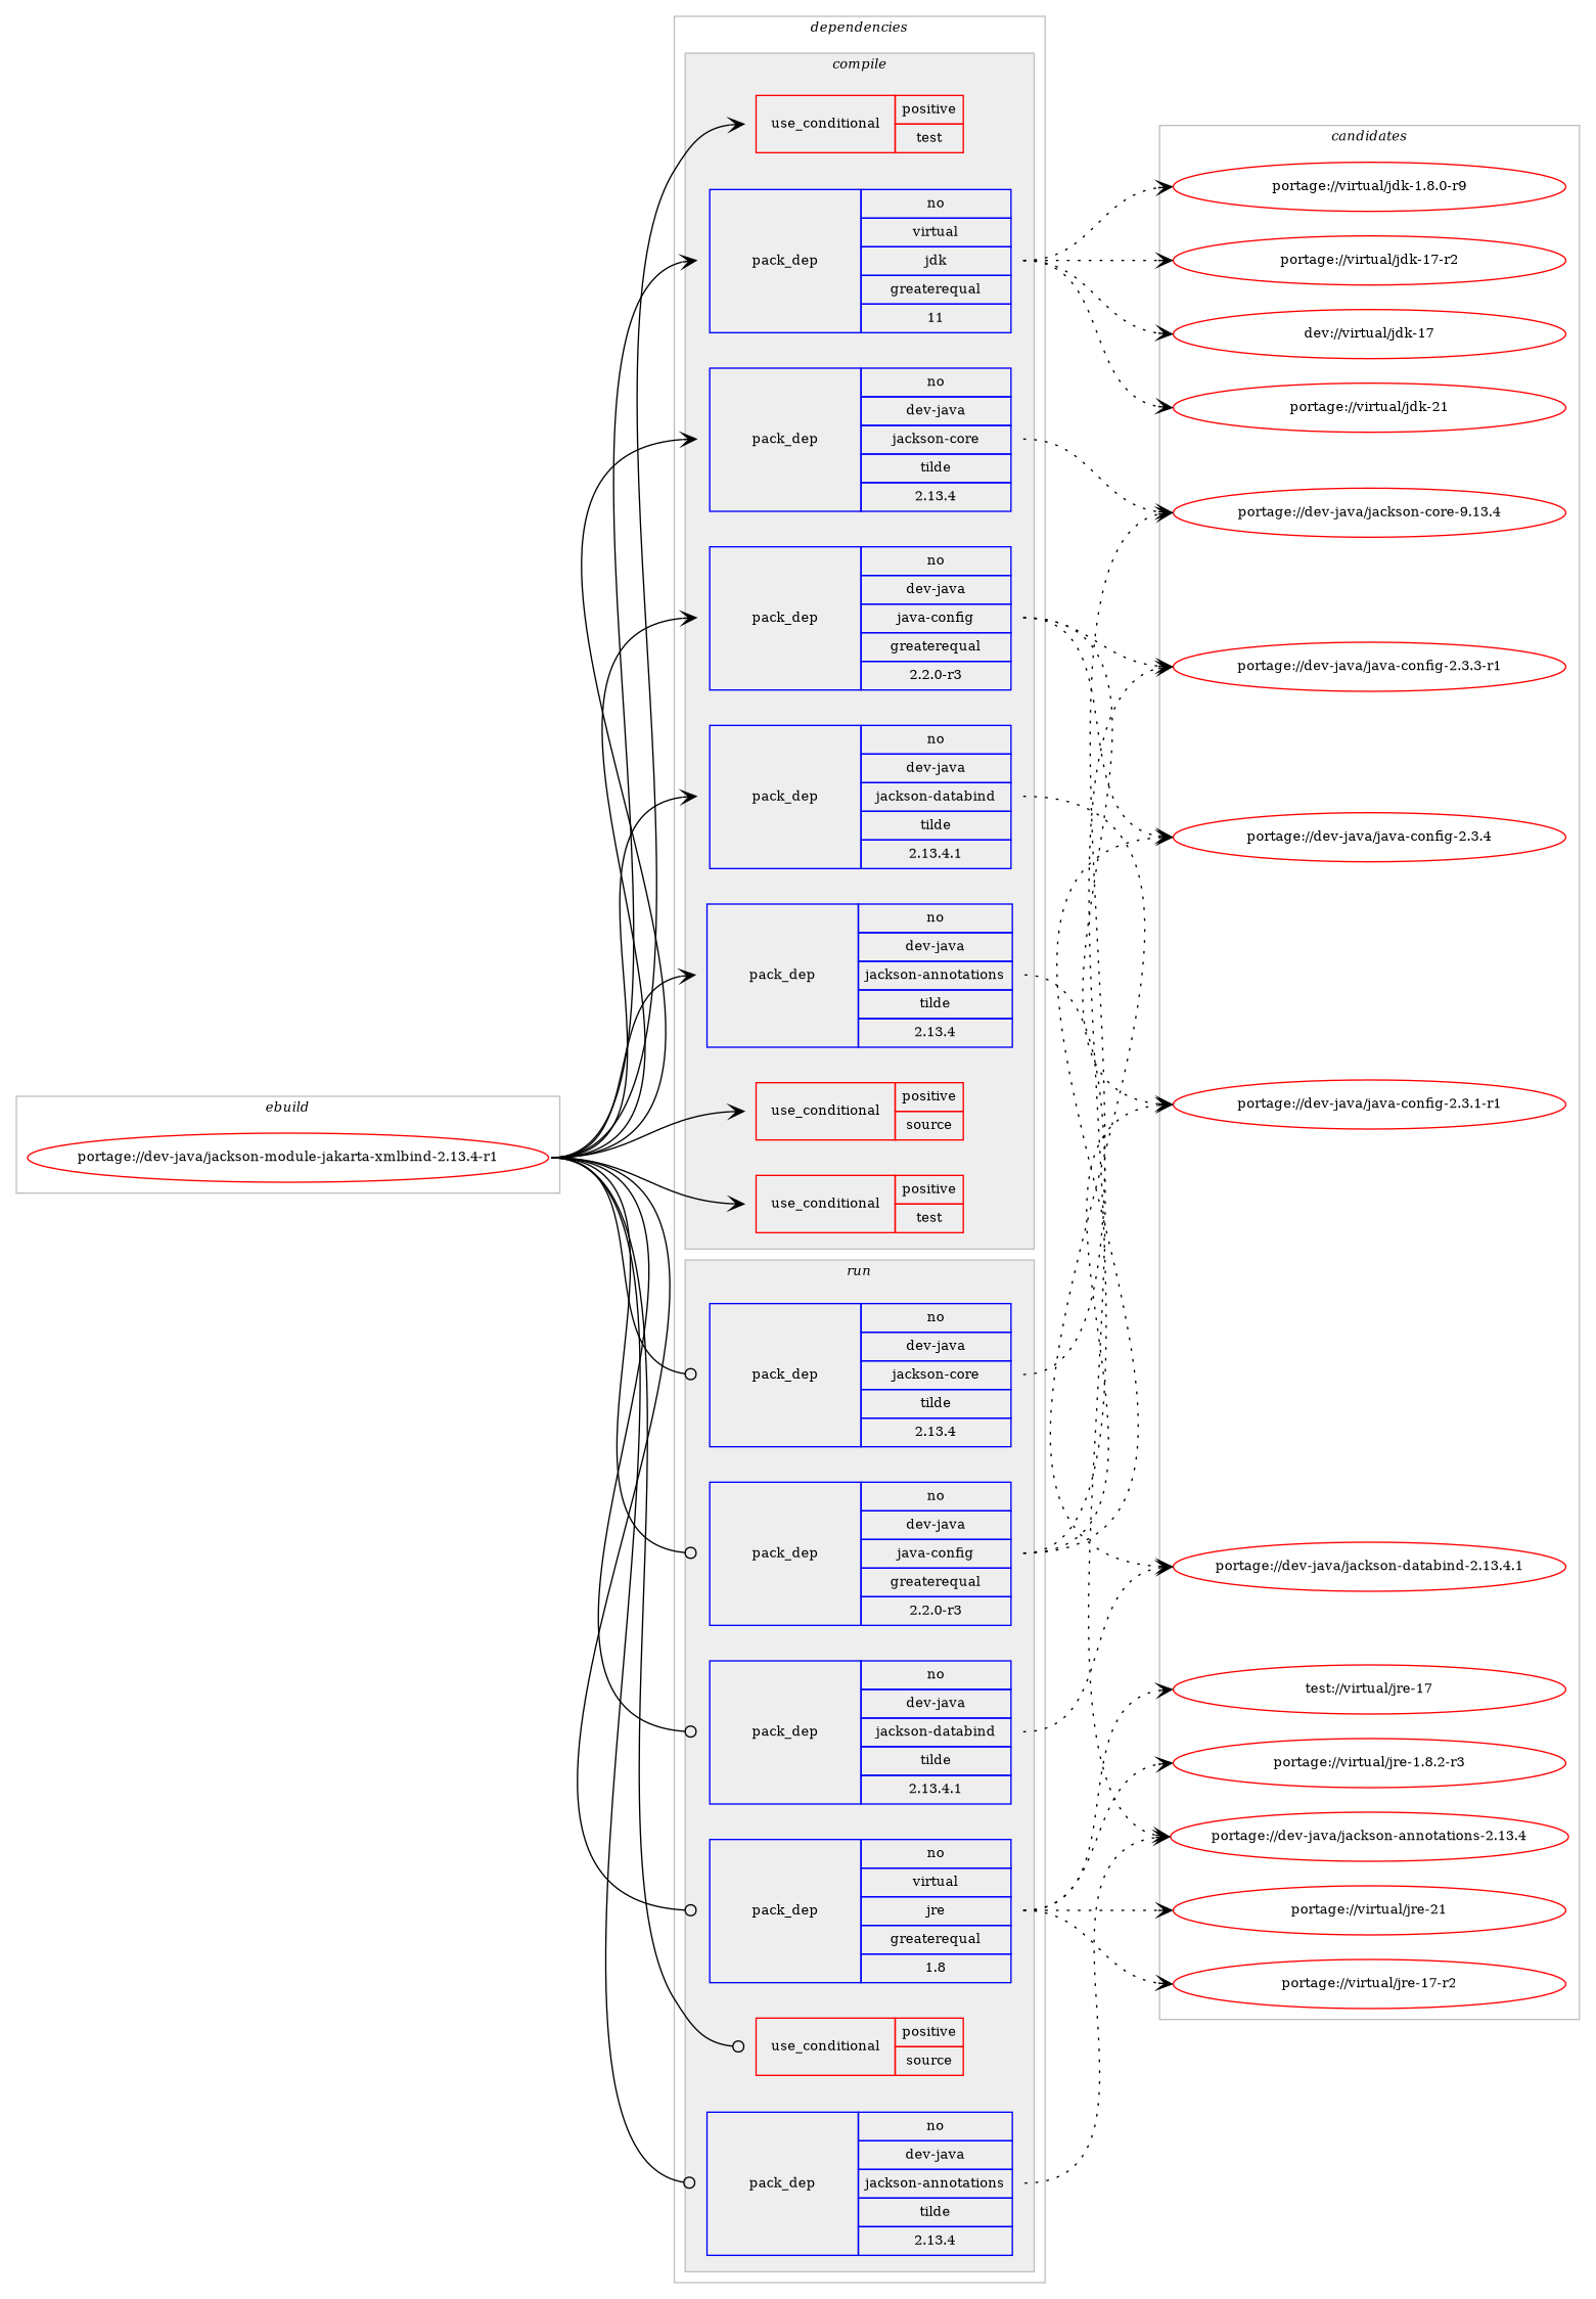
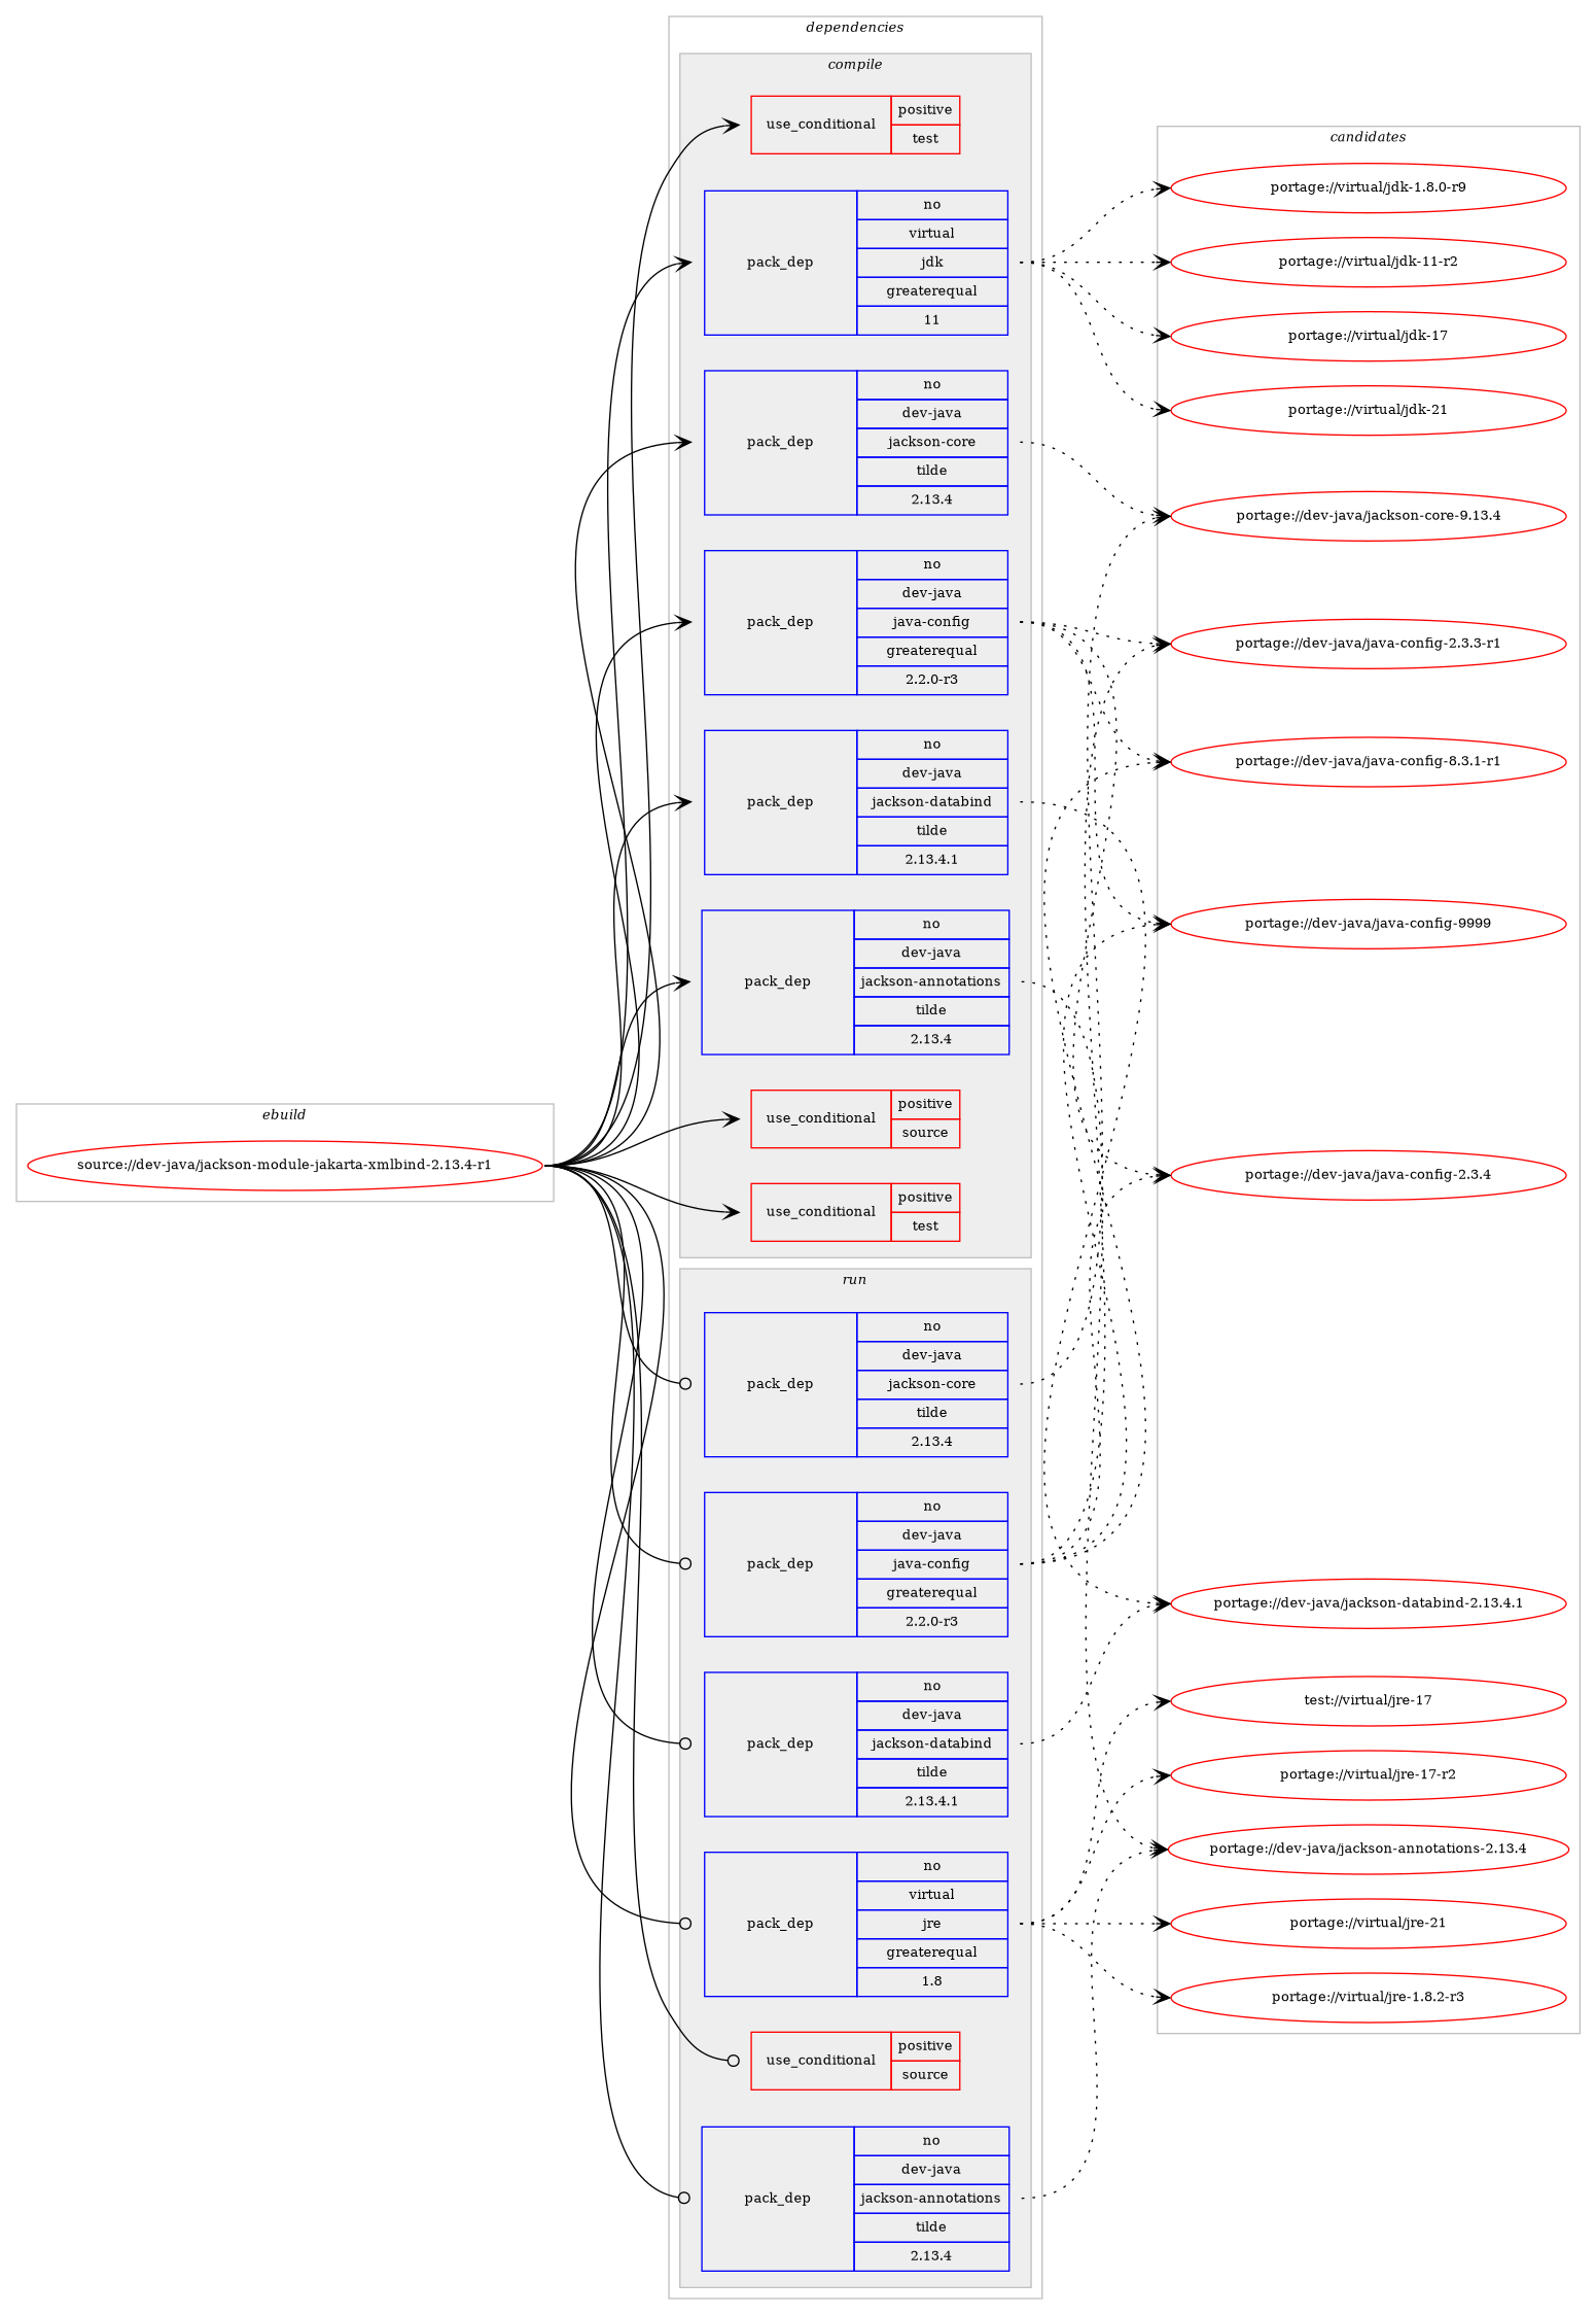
  digraph {
    compound=true
    concentrate=true
    fontname="DejaVu Serif"
    fontsize=10
    newrank=true
    rankdir=LR
    ranksep=1.5
    node [color=red fontname="DejaVu Serif" fontsize=10]
    edge [arrowhead=vee fontname="DejaVu Serif" headport=w style=dotted tailport=e weight=100]
-   n1 [label="portage://dev-java/jackson-module-jakarta-xmlbind-2.13.4-r1" width=4]
+   n1 [label="source://dev-java/jackson-module-jakarta-xmlbind-2.13.4-r1" width=4]
    n2 [label=<<TABLE BORDER="0" CELLBORDER="1" CELLSPACING="0" CELLPADDING="4"><TR><TD ROWSPAN="3" CELLPADDING="10">use_conditional</TD></TR><TR><TD>positive</TD></TR><TR><TD>source</TD></TR></TABLE>> shape=none]
    n3 [label=<<TABLE BORDER="0" CELLBORDER="1" CELLSPACING="0" CELLPADDING="4"><TR><TD ROWSPAN="3" CELLPADDING="10">use_conditional</TD></TR><TR><TD>positive</TD></TR><TR><TD>test</TD></TR></TABLE>> shape=none]
    n4 [label=<<TABLE BORDER="0" CELLBORDER="1" CELLSPACING="0" CELLPADDING="4"><TR><TD ROWSPAN="3" CELLPADDING="10">use_conditional</TD></TR><TR><TD>positive</TD></TR><TR><TD>test</TD></TR></TABLE>> shape=none]
    n5 [color=blue label=<<TABLE BORDER="0" CELLBORDER="1" CELLSPACING="0" CELLPADDING="4" WIDTH="220"><TR><TD ROWSPAN="6" CELLPADDING="30">pack_dep</TD></TR><TR><TD WIDTH="110">no</TD></TR><TR><TD>dev-java</TD></TR><TR><TD>jackson-annotations</TD></TR><TR><TD>tilde</TD></TR><TR><TD>2.13.4</TD></TR></TABLE>> shape=none]
    n6 [color=blue label=<<TABLE BORDER="0" CELLBORDER="1" CELLSPACING="0" CELLPADDING="4" WIDTH="220"><TR><TD ROWSPAN="6" CELLPADDING="30">pack_dep</TD></TR><TR><TD WIDTH="110">no</TD></TR><TR><TD>dev-java</TD></TR><TR><TD>jackson-core</TD></TR><TR><TD>tilde</TD></TR><TR><TD>2.13.4</TD></TR></TABLE>> shape=none]
    n7 [color=blue label=<<TABLE BORDER="0" CELLBORDER="1" CELLSPACING="0" CELLPADDING="4" WIDTH="220"><TR><TD ROWSPAN="6" CELLPADDING="30">pack_dep</TD></TR><TR><TD WIDTH="110">no</TD></TR><TR><TD>dev-java</TD></TR><TR><TD>jackson-databind</TD></TR><TR><TD>tilde</TD></TR><TR><TD>2.13.4.1</TD></TR></TABLE>> shape=none]
    n8 [color=blue label=<<TABLE BORDER="0" CELLBORDER="1" CELLSPACING="0" CELLPADDING="4" WIDTH="220"><TR><TD ROWSPAN="6" CELLPADDING="30">pack_dep</TD></TR><TR><TD WIDTH="110">no</TD></TR><TR><TD>dev-java</TD></TR><TR><TD>java-config</TD></TR><TR><TD>greaterequal</TD></TR><TR><TD>2.2.0-r3</TD></TR></TABLE>> shape=none]
    n9 [color=blue label=<<TABLE BORDER="0" CELLBORDER="1" CELLSPACING="0" CELLPADDING="4" WIDTH="220"><TR><TD ROWSPAN="6" CELLPADDING="30">pack_dep</TD></TR><TR><TD WIDTH="110">no</TD></TR><TR><TD>virtual</TD></TR><TR><TD>jdk</TD></TR><TR><TD>greaterequal</TD></TR><TR><TD>11</TD></TR></TABLE>> shape=none]
    n10 [label=<<TABLE BORDER="0" CELLBORDER="1" CELLSPACING="0" CELLPADDING="4"><TR><TD ROWSPAN="3" CELLPADDING="10">use_conditional</TD></TR><TR><TD>positive</TD></TR><TR><TD>source</TD></TR></TABLE>> shape=none]
    n11 [color=blue label=<<TABLE BORDER="0" CELLBORDER="1" CELLSPACING="0" CELLPADDING="4" WIDTH="220"><TR><TD ROWSPAN="6" CELLPADDING="30">pack_dep</TD></TR><TR><TD WIDTH="110">no</TD></TR><TR><TD>dev-java</TD></TR><TR><TD>jackson-annotations</TD></TR><TR><TD>tilde</TD></TR><TR><TD>2.13.4</TD></TR></TABLE>> shape=none]
    n12 [color=blue label=<<TABLE BORDER="0" CELLBORDER="1" CELLSPACING="0" CELLPADDING="4" WIDTH="220"><TR><TD ROWSPAN="6" CELLPADDING="30">pack_dep</TD></TR><TR><TD WIDTH="110">no</TD></TR><TR><TD>dev-java</TD></TR><TR><TD>jackson-core</TD></TR><TR><TD>tilde</TD></TR><TR><TD>2.13.4</TD></TR></TABLE>> shape=none]
    n13 [color=blue label=<<TABLE BORDER="0" CELLBORDER="1" CELLSPACING="0" CELLPADDING="4" WIDTH="220"><TR><TD ROWSPAN="6" CELLPADDING="30">pack_dep</TD></TR><TR><TD WIDTH="110">no</TD></TR><TR><TD>dev-java</TD></TR><TR><TD>jackson-databind</TD></TR><TR><TD>tilde</TD></TR><TR><TD>2.13.4.1</TD></TR></TABLE>> shape=none]
    n14 [color=blue label=<<TABLE BORDER="0" CELLBORDER="1" CELLSPACING="0" CELLPADDING="4" WIDTH="220"><TR><TD ROWSPAN="6" CELLPADDING="30">pack_dep</TD></TR><TR><TD WIDTH="110">no</TD></TR><TR><TD>dev-java</TD></TR><TR><TD>java-config</TD></TR><TR><TD>greaterequal</TD></TR><TR><TD>2.2.0-r3</TD></TR></TABLE>> shape=none]
    n15 [color=blue label=<<TABLE BORDER="0" CELLBORDER="1" CELLSPACING="0" CELLPADDING="4" WIDTH="220"><TR><TD ROWSPAN="6" CELLPADDING="30">pack_dep</TD></TR><TR><TD WIDTH="110">no</TD></TR><TR><TD>virtual</TD></TR><TR><TD>jre</TD></TR><TR><TD>greaterequal</TD></TR><TR><TD>1.8</TD></TR></TABLE>> shape=none]
    n16 [label="portage://dev-java/jackson-annotations-2.13.4" width=4]
    n17 [label="portage://dev-java/jackson-core-9.13.4" width=4]
    n18 [label="portage://dev-java/jackson-databind-2.13.4.1" width=4]
-   n19 [label="portage://dev-java/java-config-2.3.1-r1" width=4]
+   n19 [label="portage://dev-java/java-config-8.3.1-r1" width=4]
    n20 [label="portage://dev-java/java-config-2.3.3-r1" width=4]
    n21 [label="portage://dev-java/java-config-2.3.4" width=4]
+   n22 [label="portage://dev-java/java-config-9999" width=4]
    n23 [label="portage://virtual/jdk-1.8.0-r9" width=4]
-   n24 [label="portage://virtual/jdk-17-r2" width=4]
-   n25 [label="dev://virtual/jdk-17" width=4]
+   n24 [label="portage://virtual/jdk-11-r2" width=4]
+   n25 [label="portage://virtual/jdk-17" width=4]
    n26 [label="portage://virtual/jdk-21" width=4]
    n27 [label="portage://virtual/jre-1.8.2-r3" width=4]
    n28 [label="portage://virtual/jre-17-r2" width=4]
    n29 [label="test://virtual/jre-17" width=4]
    n30 [label="portage://virtual/jre-21" width=4]
    subgraph cluster_1 {
      color=gray
      label=<<i>ebuild</i>>
      rank=same
      n1
    }
    subgraph cluster_2 {
      color=gray
      label=<<i>dependencies</i>>
      subgraph cluster_3 {
        color=gray
        fillcolor="#eeeeee"
        label=<<i>compile</i>>
        style=filled
        subgraph sub_4 {
          color=gray
          fillcolor="#eeeeee"
          label=<<i>compile</i>>
          style=filled
          n2
        }
        subgraph sub_5 {
          color=gray
          fillcolor="#eeeeee"
          label=<<i>compile</i>>
          style=filled
          n3
        }
        subgraph sub_6 {
          color=gray
          fillcolor="#eeeeee"
          label=<<i>compile</i>>
          style=filled
          n4
        }
        subgraph sub_7 {
          color=gray
          fillcolor="#eeeeee"
          label=<<i>compile</i>>
          style=filled
          n5
        }
        subgraph sub_8 {
          color=gray
          fillcolor="#eeeeee"
          label=<<i>compile</i>>
          style=filled
          n6
        }
        subgraph sub_9 {
          color=gray
          fillcolor="#eeeeee"
          label=<<i>compile</i>>
          style=filled
          n7
        }
        subgraph sub_10 {
          color=gray
          fillcolor="#eeeeee"
          label=<<i>compile</i>>
          style=filled
          n8
        }
        subgraph sub_11 {
          color=gray
          fillcolor="#eeeeee"
          label=<<i>compile</i>>
          style=filled
          n9
        }
      }
      subgraph cluster_12 {
        color=gray
        fillcolor="#eeeeee"
        label=<<i>compile and run</i>>
        style=filled
      }
      subgraph cluster_13 {
        color=gray
        fillcolor="#eeeeee"
        label=<<i>run</i>>
        style=filled
        subgraph sub_14 {
          color=gray
          fillcolor="#eeeeee"
          label=<<i>run</i>>
          style=filled
          n10
        }
        subgraph sub_15 {
          color=gray
          fillcolor="#eeeeee"
          label=<<i>run</i>>
          style=filled
          n11
        }
        subgraph sub_16 {
          color=gray
          fillcolor="#eeeeee"
          label=<<i>run</i>>
          style=filled
          n12
        }
        subgraph sub_17 {
          color=gray
          fillcolor="#eeeeee"
          label=<<i>run</i>>
          style=filled
          n13
        }
        subgraph sub_18 {
          color=gray
          fillcolor="#eeeeee"
          label=<<i>run</i>>
          style=filled
          n14
        }
        subgraph sub_19 {
          color=gray
          fillcolor="#eeeeee"
          label=<<i>run</i>>
          style=filled
          n15
        }
      }
    }
    subgraph cluster_20 {
      color=gray
      label=<<i>candidates</i>>
      rank=same
      subgraph sub_21 {
        color=black
        label=<<i>candidates</i>>
        nodesep=1
        rank=same
        n16
      }
      subgraph sub_22 {
        color=black
        label=<<i>candidates</i>>
        nodesep=1
        rank=same
        n17
      }
      subgraph sub_23 {
        color=black
        label=<<i>candidates</i>>
        nodesep=1
        rank=same
        n18
      }
      subgraph sub_24 {
        color=black
        label=<<i>candidates</i>>
        nodesep=1
        rank=same
        n19
        n20
        n21
+       n22
      }
      subgraph sub_25 {
        color=black
        label=<<i>candidates</i>>
        nodesep=1
        rank=same
        n23
        n24
        n25
        n26
      }
      subgraph sub_26 {
        color=black
        label=<<i>candidates</i>>
        nodesep=1
        rank=same
        n16
      }
      subgraph sub_27 {
        color=black
        label=<<i>candidates</i>>
        nodesep=1
        rank=same
        n17
      }
      subgraph sub_28 {
        color=black
        label=<<i>candidates</i>>
        nodesep=1
        rank=same
        n18
      }
      subgraph sub_29 {
        color=black
        label=<<i>candidates</i>>
        nodesep=1
        rank=same
        n19
        n20
        n21
+       n22
      }
      subgraph sub_30 {
        color=black
        label=<<i>candidates</i>>
        nodesep=1
        rank=same
        n27
        n28
        n29
        n30
      }
    }
    n1 -> n2 [style=solid weight=20]
    n1 -> n3 [style=solid weight=20]
    n1 -> n4 [style=solid weight=20]
    n1 -> n5 [style=solid weight=20]
    n1 -> n6 [style=solid weight=20]
    n1 -> n7 [style=solid weight=20]
    n1 -> n8 [style=solid weight=20]
    n1 -> n9 [style=solid weight=20]
    n1 -> n10 [arrowhead=odot style=solid weight=20]
    n1 -> n11 [arrowhead=odot style=solid weight=20]
    n1 -> n12 [arrowhead=odot style=solid weight=20]
    n1 -> n13 [arrowhead=odot style=solid weight=20]
    n1 -> n14 [arrowhead=odot style=solid weight=20]
    n1 -> n15 [arrowhead=odot style=solid weight=20]
    n5 -> n16
    n6 -> n17
    n7 -> n18
    n8 -> n19
    n8 -> n20
    n8 -> n21
+   n8 -> n22
    n9 -> n23
    n9 -> n24
    n9 -> n25
    n9 -> n26
    n11 -> n16
    n12 -> n17
    n13 -> n18
    n14 -> n19
    n14 -> n20
    n14 -> n21
+   n14 -> n22
    n15 -> n27
    n15 -> n28
    n15 -> n29
    n15 -> n30
  }
